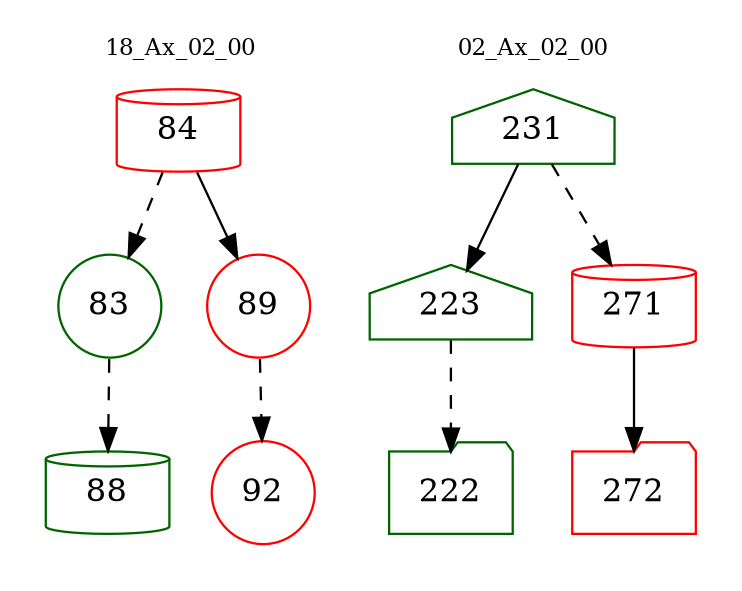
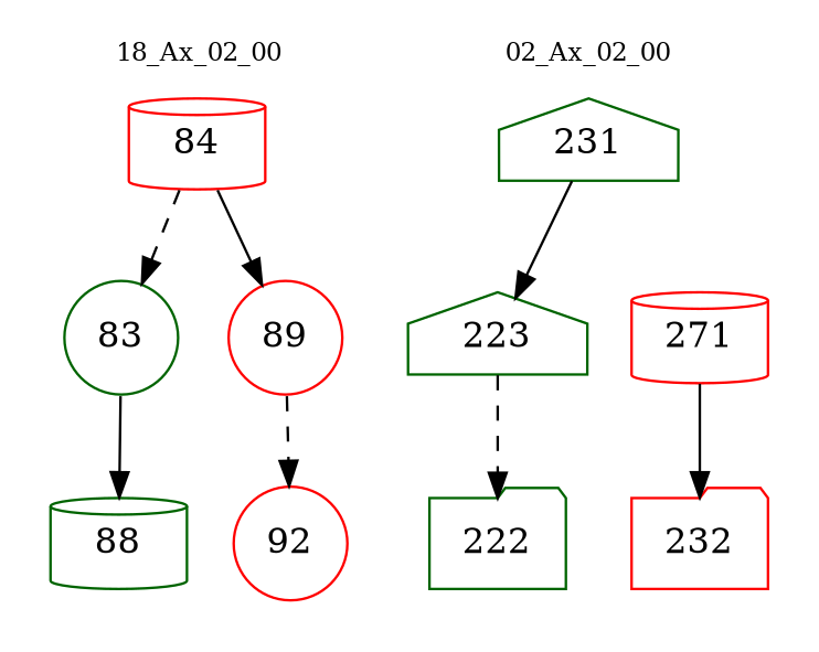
  digraph {
    node [color=red shape=cylinder]
    edge [color=black style=dashed]
    n1 [label=84]
    n2 [color=darkgreen label=83 shape=circle]
    n3 [label=89 shape=circle]
    n4 [color=darkgreen label=88]
    n5 [label=92 shape=circle]
    n6 [color=darkgreen label=231 shape=house]
    n7 [color=darkgreen label=223 shape=house]
    n8 [label=271]
    n9 [color=darkgreen label=222 shape=folder]
-   n10 [label=272 shape=folder]
+   n10 [label=232 shape=folder]
    subgraph cluster_1 {
      color=white
      fontsize=10
      label="18_Ax_02_00"
      n1
      n2
      n3
      n4
      n5
    }
    subgraph cluster_2 {
      color=white
      fontsize=10
      label="02_Ax_02_00"
      n6
      n7
      n8
      n9
      n10
    }
    n1 -> n2
    n1 -> n3 [style=solid]
-   n2 -> n4
+   n2 -> n4 [style=solid]
    n3 -> n5
    n6 -> n7 [style=solid]
-   n6 -> n8
    n7 -> n9
    n8 -> n10 [style=solid]
  }
